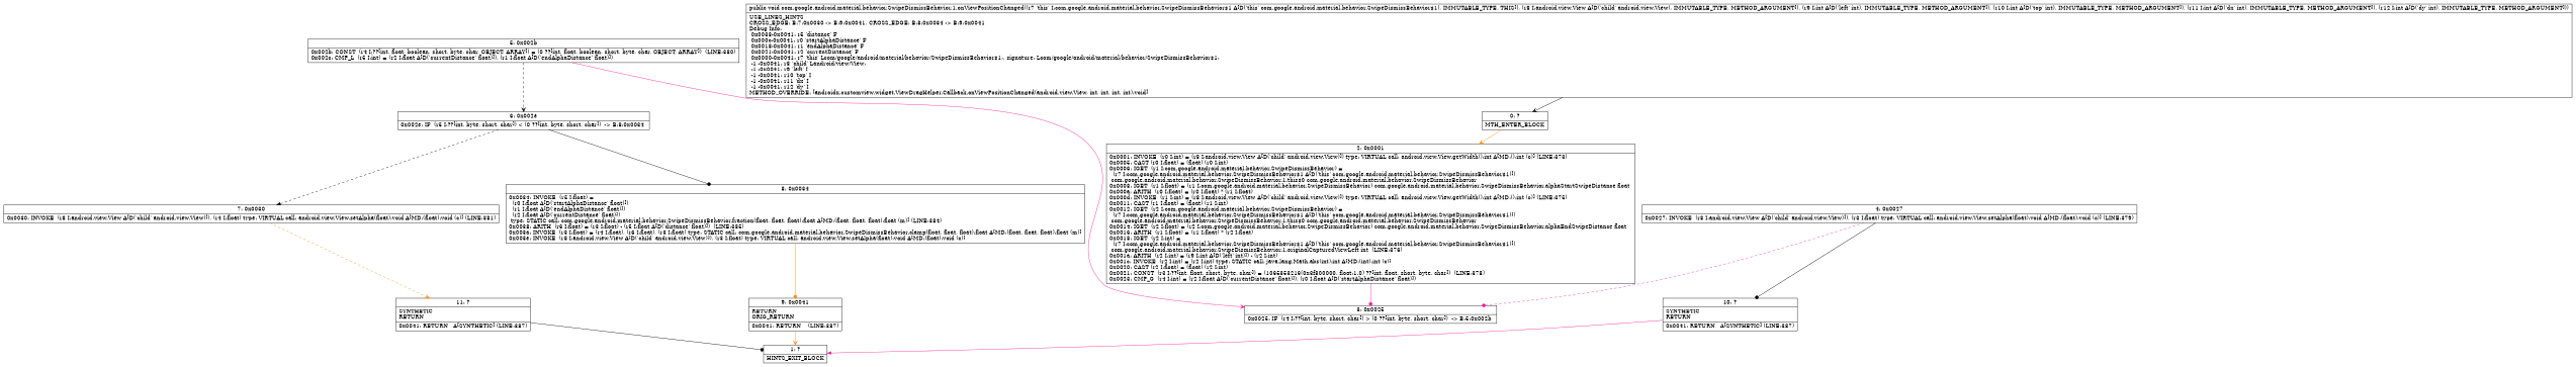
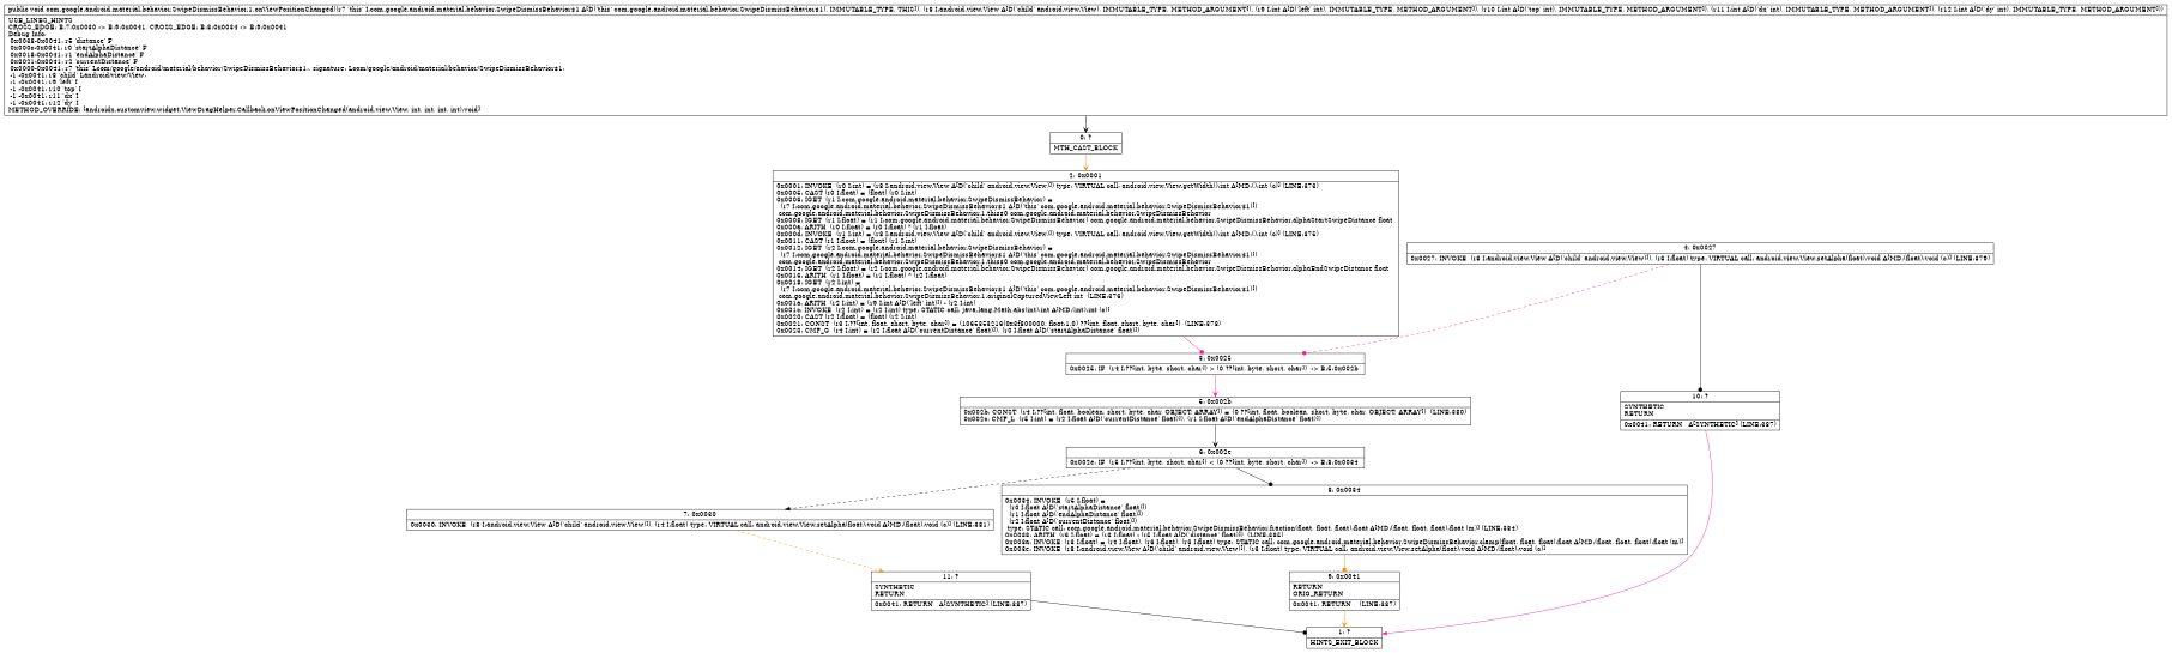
  digraph {
    node [shape=record]
    edge [arrowhead=vee color=black]
-   n1 [label="{0\:\ ?|MTH_ENTER_BLOCK\l}"]
+   n1 [label="{0\:\ ?|MTH_CAST_BLOCK\l}"]
    n2 [label="{2\:\ 0x0001|0x0001: INVOKE  (r0 I:int) = (r8 I:android.view.View A[D('child' android.view.View)]) type: VIRTUAL call: android.view.View.getWidth():int A[MD:():int (c)] (LINE:373)\l0x0005: CAST (r0 I:float) = (float) (r0 I:int) \l0x0006: IGET  (r1 I:com.google.android.material.behavior.SwipeDismissBehavior) = \l  (r7 I:com.google.android.material.behavior.SwipeDismissBehavior$1 A[D('this' com.google.android.material.behavior.SwipeDismissBehavior$1)])\l com.google.android.material.behavior.SwipeDismissBehavior.1.this$0 com.google.android.material.behavior.SwipeDismissBehavior \l0x0008: IGET  (r1 I:float) = (r1 I:com.google.android.material.behavior.SwipeDismissBehavior) com.google.android.material.behavior.SwipeDismissBehavior.alphaStartSwipeDistance float \l0x000a: ARITH  (r0 I:float) = (r0 I:float) * (r1 I:float) \l0x000d: INVOKE  (r1 I:int) = (r8 I:android.view.View A[D('child' android.view.View)]) type: VIRTUAL call: android.view.View.getWidth():int A[MD:():int (c)] (LINE:375)\l0x0011: CAST (r1 I:float) = (float) (r1 I:int) \l0x0012: IGET  (r2 I:com.google.android.material.behavior.SwipeDismissBehavior) = \l  (r7 I:com.google.android.material.behavior.SwipeDismissBehavior$1 A[D('this' com.google.android.material.behavior.SwipeDismissBehavior$1)])\l com.google.android.material.behavior.SwipeDismissBehavior.1.this$0 com.google.android.material.behavior.SwipeDismissBehavior \l0x0014: IGET  (r2 I:float) = (r2 I:com.google.android.material.behavior.SwipeDismissBehavior) com.google.android.material.behavior.SwipeDismissBehavior.alphaEndSwipeDistance float \l0x0016: ARITH  (r1 I:float) = (r1 I:float) * (r2 I:float) \l0x0018: IGET  (r2 I:int) = \l  (r7 I:com.google.android.material.behavior.SwipeDismissBehavior$1 A[D('this' com.google.android.material.behavior.SwipeDismissBehavior$1)])\l com.google.android.material.behavior.SwipeDismissBehavior.1.originalCapturedViewLeft int  (LINE:376)\l0x001a: ARITH  (r2 I:int) = (r9 I:int A[D('left' int)]) \- (r2 I:int) \l0x001c: INVOKE  (r2 I:int) = (r2 I:int) type: STATIC call: java.lang.Math.abs(int):int A[MD:(int):int (c)]\l0x0020: CAST (r2 I:float) = (float) (r2 I:int) \l0x0021: CONST  (r3 I:??[int, float, short, byte, char]) = (1065353216(0x3f800000, float:1.0) ??[int, float, short, byte, char])  (LINE:378)\l0x0023: CMP_G  (r4 I:int) = (r2 I:float A[D('currentDistance' float)]), (r0 I:float A[D('startAlphaDistance' float)]) \l}"]
    n3 [label="{3\:\ 0x0025|0x0025: IF  (r4 I:??[int, byte, short, char]) \> (0 ??[int, byte, short, char])  \-\> B:5:0x002b \l}"]
    n4 [label="{5\:\ 0x002b|0x002b: CONST  (r4 I:??[int, float, boolean, short, byte, char, OBJECT, ARRAY]) = (0 ??[int, float, boolean, short, byte, char, OBJECT, ARRAY])  (LINE:380)\l0x002c: CMP_L  (r5 I:int) = (r2 I:float A[D('currentDistance' float)]), (r1 I:float A[D('endAlphaDistance' float)]) \l}"]
    n5 [label="{4\:\ 0x0027|0x0027: INVOKE  (r8 I:android.view.View A[D('child' android.view.View)]), (r3 I:float) type: VIRTUAL call: android.view.View.setAlpha(float):void A[MD:(float):void (c)] (LINE:379)\l}"]
    n6 [label="{10\:\ ?|SYNTHETIC\lRETURN\l|0x0041: RETURN   A[SYNTHETIC] (LINE:387)\l}"]
    n7 [label="{6\:\ 0x002e|0x002e: IF  (r5 I:??[int, byte, short, char]) \< (0 ??[int, byte, short, char])  \-\> B:8:0x0034 \l}"]
    n8 [label="{1\:\ ?|HINTS_EXIT_BLOCK\l}"]
    n9 [label="{7\:\ 0x0030|0x0030: INVOKE  (r8 I:android.view.View A[D('child' android.view.View)]), (r4 I:float) type: VIRTUAL call: android.view.View.setAlpha(float):void A[MD:(float):void (c)] (LINE:381)\l}"]
    n10 [label="{8\:\ 0x0034|0x0034: INVOKE  (r5 I:float) = \l  (r0 I:float A[D('startAlphaDistance' float)])\l  (r1 I:float A[D('endAlphaDistance' float)])\l  (r2 I:float A[D('currentDistance' float)])\l type: STATIC call: com.google.android.material.behavior.SwipeDismissBehavior.fraction(float, float, float):float A[MD:(float, float, float):float (m)] (LINE:384)\l0x0038: ARITH  (r6 I:float) = (r3 I:float) \- (r5 I:float A[D('distance' float)])  (LINE:385)\l0x003a: INVOKE  (r3 I:float) = (r4 I:float), (r6 I:float), (r3 I:float) type: STATIC call: com.google.android.material.behavior.SwipeDismissBehavior.clamp(float, float, float):float A[MD:(float, float, float):float (m)]\l0x003e: INVOKE  (r8 I:android.view.View A[D('child' android.view.View)]), (r3 I:float) type: VIRTUAL call: android.view.View.setAlpha(float):void A[MD:(float):void (c)]\l}"]
    n11 [label="{11\:\ ?|SYNTHETIC\lRETURN\l|0x0041: RETURN   A[SYNTHETIC] (LINE:387)\l}"]
    n12 [label="{9\:\ 0x0041|RETURN\lORIG_RETURN\l|0x0041: RETURN    (LINE:387)\l}"]
    n13 [label="{public void com.google.android.material.behavior.SwipeDismissBehavior.1.onViewPositionChanged((r7 'this' I:com.google.android.material.behavior.SwipeDismissBehavior$1 A[D('this' com.google.android.material.behavior.SwipeDismissBehavior$1), IMMUTABLE_TYPE, THIS]), (r8 I:android.view.View A[D('child' android.view.View), IMMUTABLE_TYPE, METHOD_ARGUMENT]), (r9 I:int A[D('left' int), IMMUTABLE_TYPE, METHOD_ARGUMENT]), (r10 I:int A[D('top' int), IMMUTABLE_TYPE, METHOD_ARGUMENT]), (r11 I:int A[D('dx' int), IMMUTABLE_TYPE, METHOD_ARGUMENT]), (r12 I:int A[D('dy' int), IMMUTABLE_TYPE, METHOD_ARGUMENT]))  | USE_LINES_HINTS\lCROSS_EDGE: B:7:0x0030 \-\> B:9:0x0041, CROSS_EDGE: B:8:0x0034 \-\> B:9:0x0041\lDebug Info:\l  0x0038\-0x0041: r5 'distance' F\l  0x000c\-0x0041: r0 'startAlphaDistance' F\l  0x0018\-0x0041: r1 'endAlphaDistance' F\l  0x0021\-0x0041: r2 'currentDistance' F\l  0x0000\-0x0041: r7 'this' Lcom\/google\/android\/material\/behavior\/SwipeDismissBehavior$1;, signature: Lcom\/google\/android\/material\/behavior\/SwipeDismissBehavior$1;\l  \-1 \-0x0041: r8 'child' Landroid\/view\/View;\l  \-1 \-0x0041: r9 'left' I\l  \-1 \-0x0041: r10 'top' I\l  \-1 \-0x0041: r11 'dx' I\l  \-1 \-0x0041: r12 'dy' I\lMETHOD_OVERRIDE: [androidx.customview.widget.ViewDragHelper.Callback.onViewPositionChanged(android.view.View, int, int, int, int):void]\l}"]
    n1 -> n2 [color=darkorange]
    n2 -> n3 [arrowhead=dot color=deeppink]
-   n4 -> n3 [color=deeppink]
-   n4 -> n7 [style=dashed]
+   n3 -> n4 [color=deeppink]
+   n4 -> n7
    n5 -> n3 [arrowhead=dot color=deeppink style=dashed]
    n5 -> n6 [arrowhead=dot]
    n6 -> n8 [arrowhead=normal color=deeppink]
    n7 -> n9 [arrowhead=normal style=dashed]
    n7 -> n10 [arrowhead=dot]
    n9 -> n11 [color=darkorange style=dashed]
    n10 -> n12 [arrowhead=dot color=darkorange]
    n11 -> n8 [arrowhead=dot]
    n12 -> n8 [color=darkorange]
    n13 -> n1
  }
